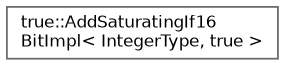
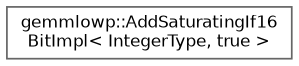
  digraph {
    rankdir=LR
-   n1 [color=grey40 fillcolor=white fontname=Helvetica fontsize=10 height=0.2 label="true::AddSaturatingIf16\lBitImpl\< IntegerType, true \>" shape=box style=filled width=0.4]
+   n1 [color=grey40 fillcolor=white fontname=Helvetica fontsize=10 height=0.2 label="gemmlowp::AddSaturatingIf16\lBitImpl\< IntegerType, true \>" shape=box style=filled width=0.4]
  }
